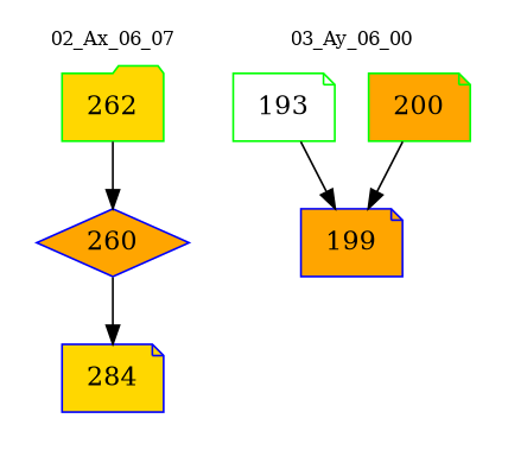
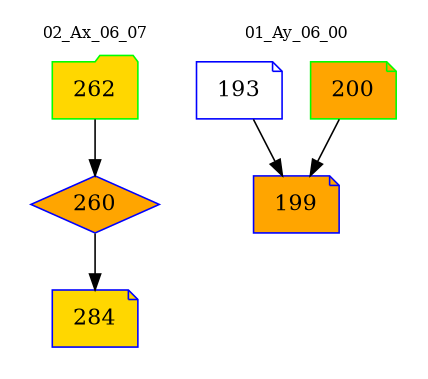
  digraph {
    node [color=blue fillcolor=orange shape=note style=filled]
    edge [color=black]
    n1 [color=green fillcolor=gold label=262 shape=folder]
    n2 [label=260 shape=diamond]
    n3 [fillcolor=gold label=284]
    n4 [color=green label=200]
-   n5 [color=green fillcolor=white label=193]
+   n5 [fillcolor=white label=193]
    n6 [label=199]
    subgraph cluster_1 {
      color=white
      fontsize=10
      label="02_Ax_06_07"
      n1
      n2
      n3
    }
    subgraph cluster_2 {
      color=white
      fontsize=10
-     label="03_Ay_06_00"
+     label="01_Ay_06_00"
      n4
      n5
      n6
    }
    n1 -> n2
    n2 -> n3
    n4 -> n6
    n5 -> n6
  }
